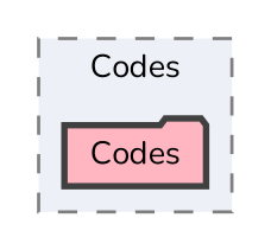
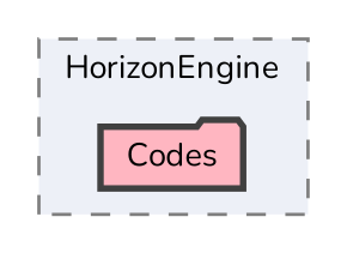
  digraph {
    compound=true
    fontname=Nunito
    n1 [color=grey25 fillcolor=lightpink fontname=Nunito fontsize=10 height=0.2 label=Codes shape=folder style="filled,bold" width=0.4]
    subgraph cluster_1 {
      bgcolor="#edf0f7"
      fontsize=10
-     label=Codes
+     label=HorizonEngine
      pencolor=grey50
      style="filled,dashed"
      n1
    }
  }
